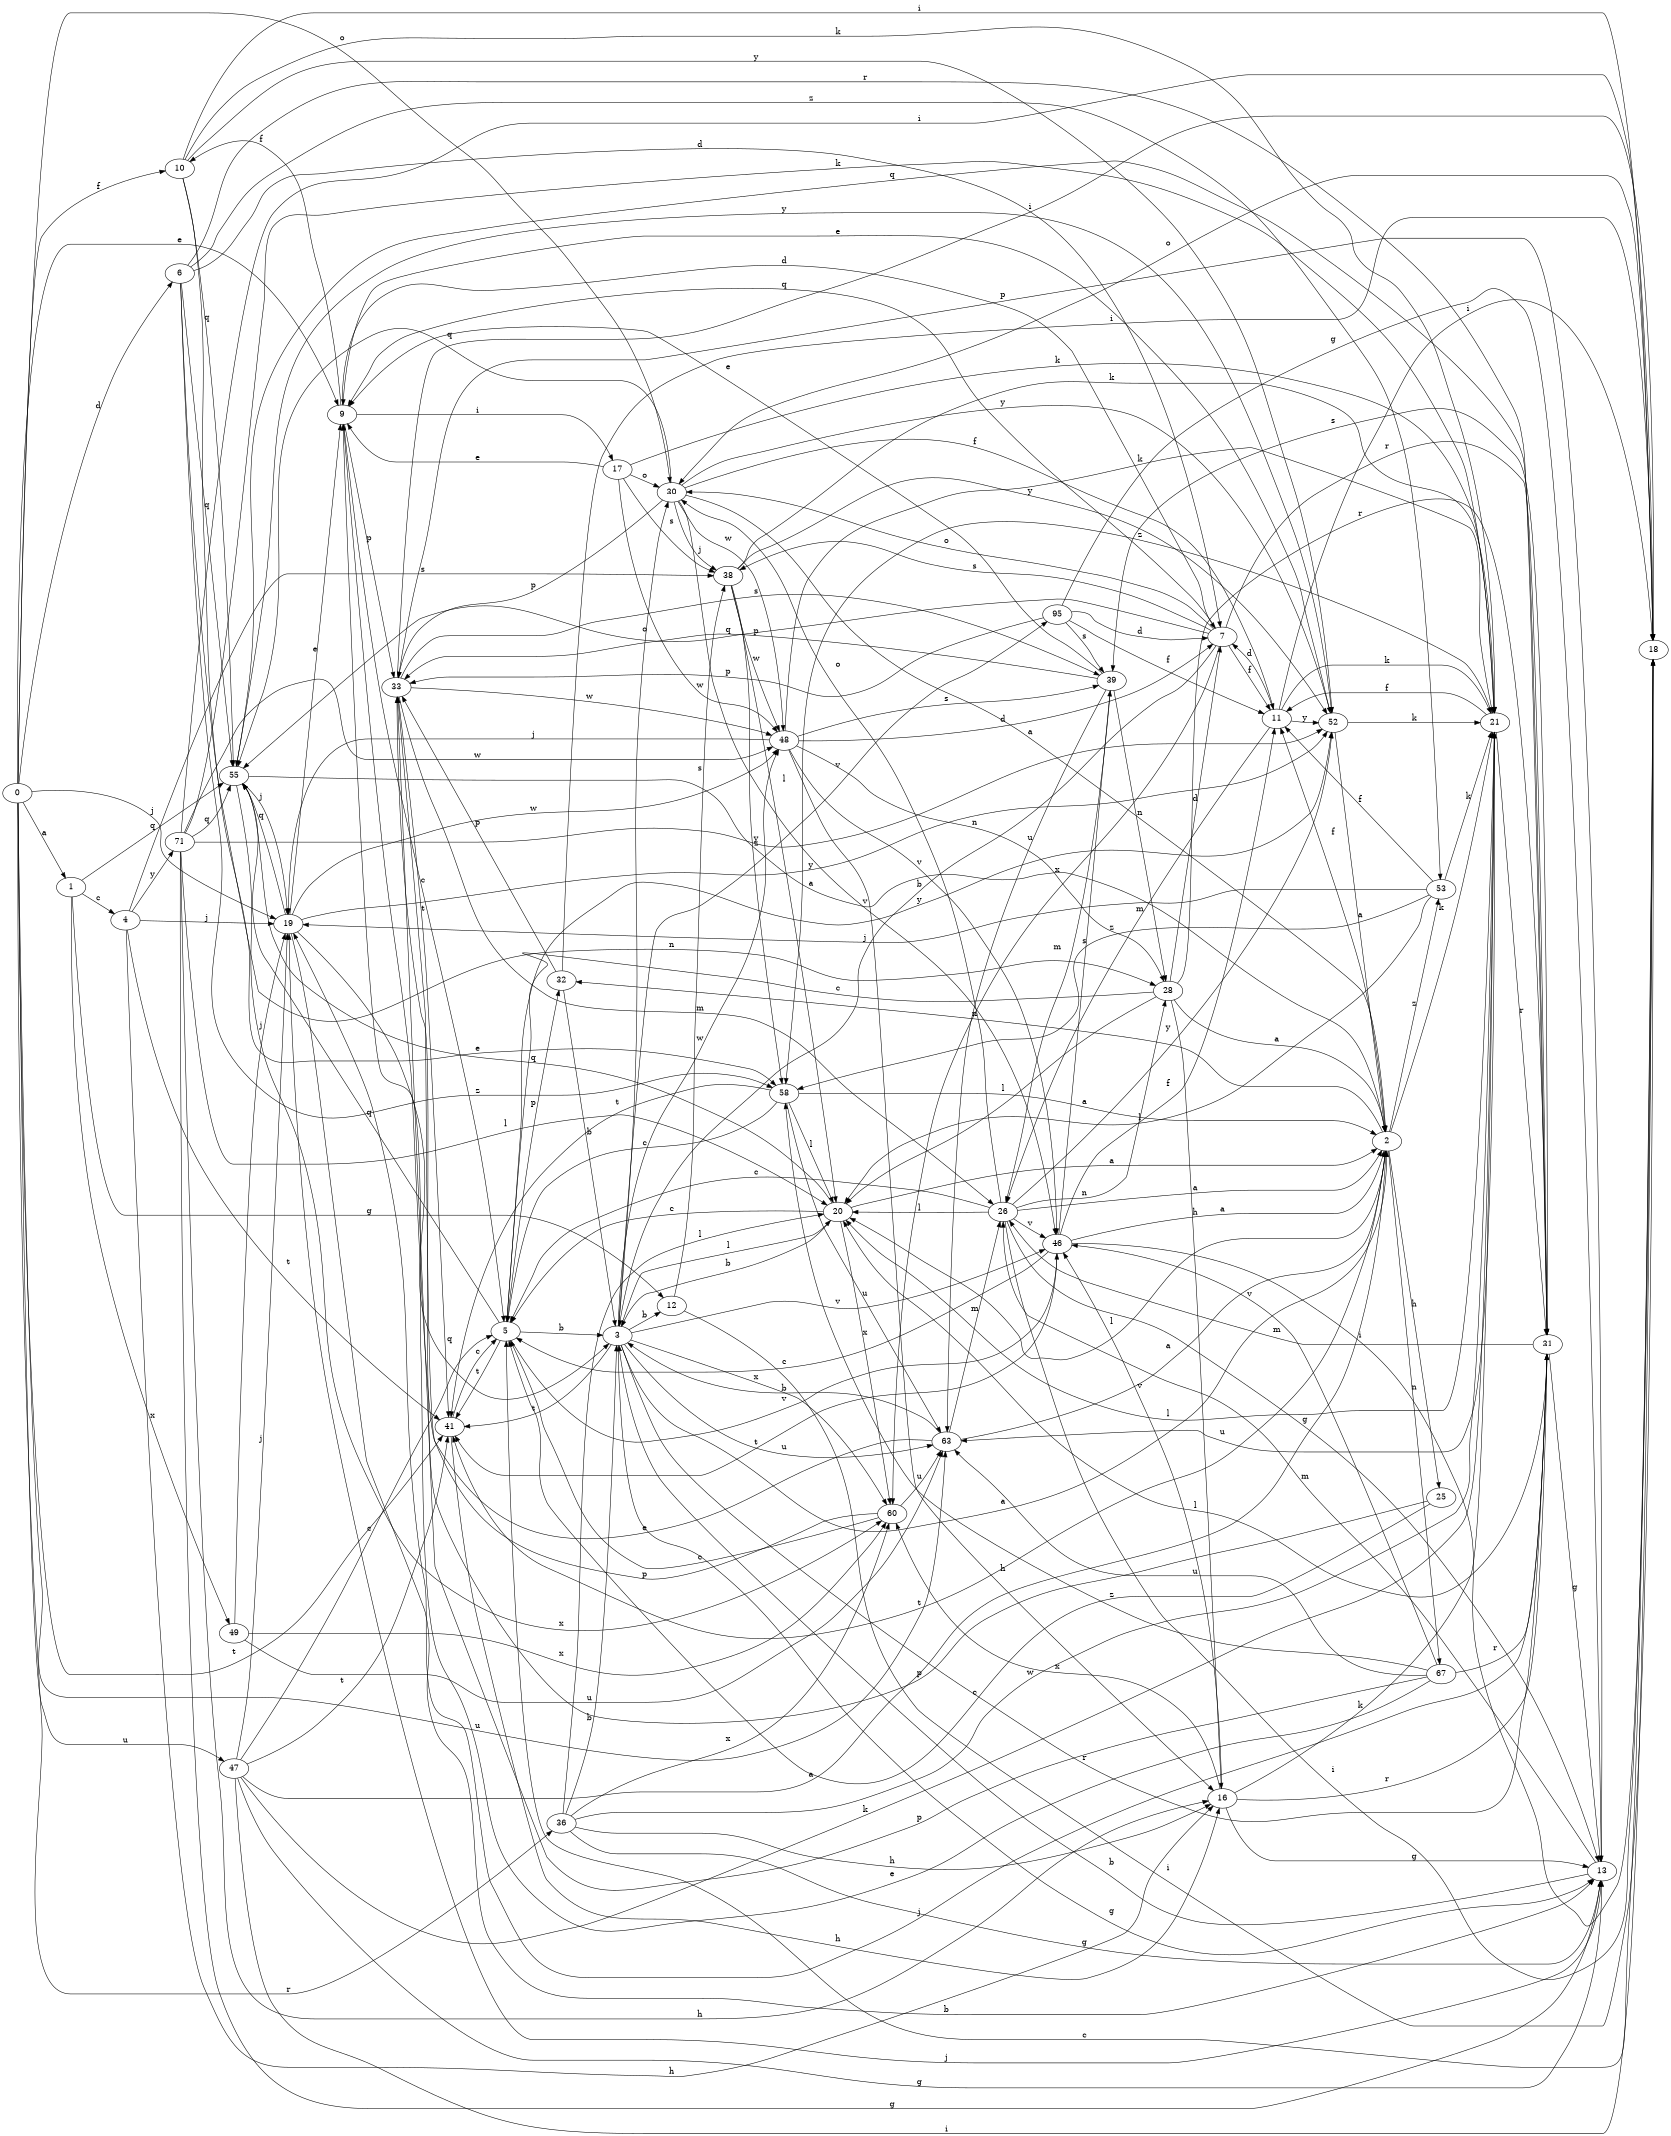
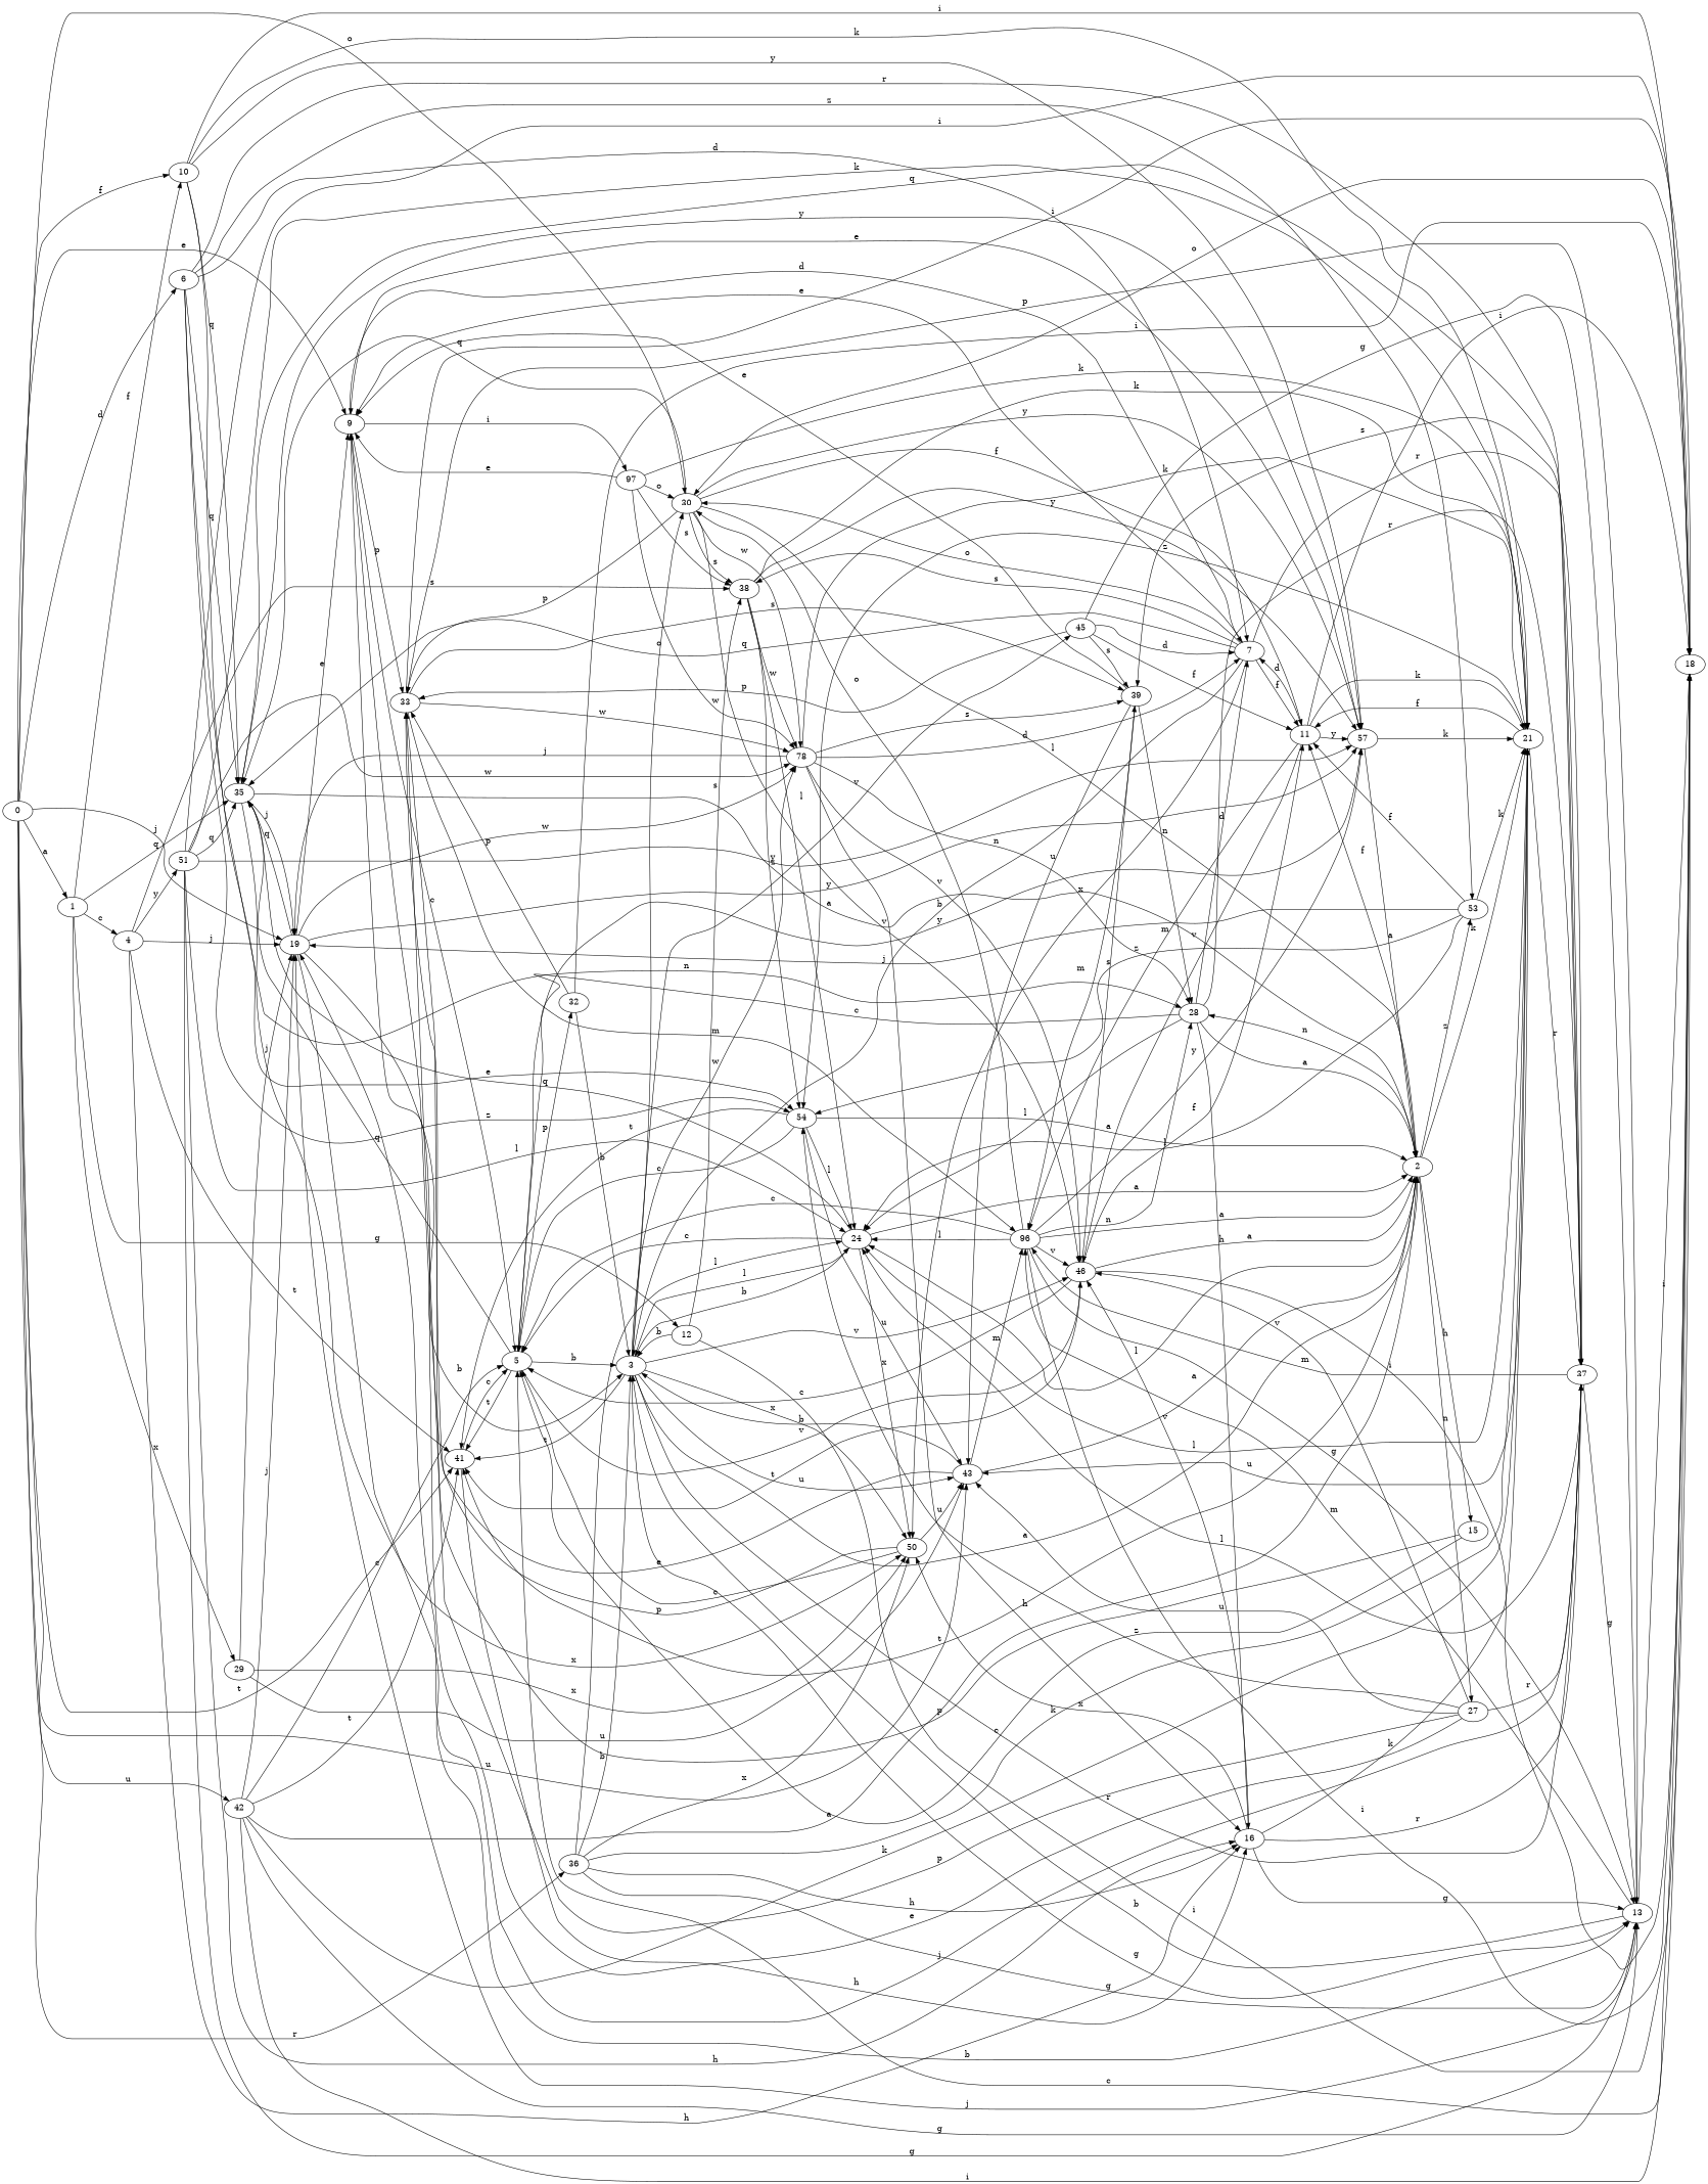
  strict digraph {
    fontname="DejaVu Serif"
    rankdir=LR
    node [fontname="DejaVu Serif"]
    edge [fontname="DejaVu Serif"]
    0
    1
    6
    9
    10
    19
    30
    36
    41
-   42 [label=47]
-   43 [label=63]
+   42
+   43
    4
    12
-   35 [label=55]
-   49
+   35
+   49 [label=29]
    28
    53
-   37 [label=31]
+   37
    7
-   54 [label=58]
+   54
    5
-   17
+   17 [label=97]
    33
    21
-   52
+   52 [label=57]
    18
    3
    13
-   48
+   48 [label=78]
    2
    11
    46
    38
-   24 [label=20]
-   50 [label=60]
+   24
+   50
    16
-   26
-   51 [label=71]
-   15 [label=25]
-   27 [label=67]
-   45 [label=95]
+   26 [label=96]
+   51
+   15
+   27
+   45
    39
    32
    0 -> 1 [label=a]
    0 -> 6 [label=d]
    0 -> 9 [label=e]
    0 -> 10 [label=f]
    0 -> 19 [label=j]
    0 -> 30 [label=o]
    0 -> 36 [label=r]
    0 -> 41 [label=t]
    0 -> 42 [label=u]
    0 -> 43 [label=u]
-   9 -> 10 [label=f]
+   1 -> 10 [label=f]
    1 -> 4 [label=c]
    1 -> 12 [label=g]
    1 -> 35 [label=q]
    1 -> 49 [label=x]
    6 -> 35 [label=q]
    6 -> 28 [label=n]
    6 -> 53 [label=z]
    6 -> 37 [label=r]
    6 -> 7 [label=d]
    6 -> 54 [label=z]
    9 -> 7 [label=d]
    9 -> 5 [label=c]
    9 -> 17 [label=i]
    9 -> 33 [label=p]
    10 -> 35 [label=q]
    10 -> 54 [label=e]
    10 -> 21 [label=k]
    10 -> 52 [label=y]
    10 -> 18 [label=i]
    19 -> 9 [label=e]
    19 -> 35 [label=q]
    19 -> 52 [label=y]
-   19 -> 3 [label=q]
+   19 -> 3 [label=b]
    19 -> 13 [label=b]
    19 -> 48 [label=w]
    30 -> 35 [label=q]
    30 -> 33 [label=p]
    30 -> 52 [label=y]
    30 -> 48 [label=w]
-   30 -> 2 [label=a]
+   30 -> 2 [label=l]
    30 -> 11 [label=f]
    30 -> 46 [label=v]
-   30 -> 38 [label=j]
-   36 -> 21 [label=w]
+   30 -> 38 [label=s]
+   36 -> 21 [label=k]
    36 -> 3 [label=b]
    36 -> 13 [label=g]
    36 -> 24 [label=l]
    36 -> 50 [label=x]
    36 -> 16 [label=h]
    41 -> 5 [label=c]
    41 -> 16 [label=h]
    42 -> 19 [label=j]
    42 -> 41 [label=t]
    42 -> 5 [label=c]
    42 -> 21 [label=k]
    42 -> 18 [label=i]
    42 -> 13 [label=g]
    42 -> 2 [label=a]
    43 -> 9 [label=e]
    43 -> 3 [label=b]
    43 -> 2 [label=a]
    43 -> 26 [label=m]
    4 -> 19 [label=j]
    4 -> 41 [label=t]
    4 -> 38 [label=s]
    4 -> 16 [label=h]
    4 -> 51 [label=y]
    12 -> 18 [label=i]
-   3 -> 12 [label=b]
+   12 -> 3 [label=b]
    12 -> 38 [label=s]
    35 -> 19 [label=j]
    35 -> 52 [label=y]
    35 -> 2 [label=a]
    35 -> 50 [label=x]
    49 -> 19 [label=j]
    49 -> 43 [label=u]
    49 -> 50 [label=x]
    28 -> 37 [label=r]
    28 -> 7 [label=d]
    28 -> 5 [label=c]
    28 -> 2 [label=a]
    28 -> 24 [label=l]
    28 -> 16 [label=h]
    53 -> 19 [label=j]
    53 -> 54 [label=z]
    53 -> 21 [label=k]
    53 -> 11 [label=f]
    53 -> 24 [label=l]
    37 -> 19 [label=j]
    37 -> 35 [label=q]
    37 -> 13 [label=g]
    37 -> 24 [label=l]
    37 -> 26 [label=m]
    37 -> 39 [label=s]
-   7 -> 9 [label=q]
+   7 -> 9 [label=e]
    7 -> 30 [label=o]
    7 -> 35 [label=q]
    7 -> 37 [label=r]
    7 -> 3 [label=b]
    7 -> 11 [label=f]
    7 -> 38 [label=s]
    7 -> 50 [label=x]
    54 -> 41 [label=t]
    54 -> 43 [label=u]
    54 -> 5 [label=c]
    54 -> 2 [label=a]
    54 -> 24 [label=l]
    5 -> 41 [label=t]
    5 -> 35 [label=q]
    5 -> 52 [label=y]
    5 -> 3 [label=b]
    5 -> 46 [label=v]
    5 -> 32 [label=p]
    17 -> 9 [label=e]
    17 -> 30 [label=o]
    17 -> 21 [label=k]
    17 -> 48 [label=w]
    17 -> 38 [label=s]
-   33 -> 41 [label=t]
    33 -> 18 [label=i]
    33 -> 48 [label=w]
    33 -> 26 [label=m]
    33 -> 39 [label=s]
    21 -> 43 [label=u]
    21 -> 37 [label=r]
    21 -> 54 [label=z]
    21 -> 11 [label=f]
    21 -> 24 [label=l]
    52 -> 9 [label=e]
    52 -> 21 [label=k]
    52 -> 2 [label=a]
    18 -> 30 [label=o]
    18 -> 5 [label=c]
    3 -> 30 [label=o]
    3 -> 41 [label=t]
    3 -> 43 [label=u]
    3 -> 37 [label=r]
    3 -> 13 [label=g]
    3 -> 48 [label=w]
    3 -> 2 [label=a]
    3 -> 46 [label=v]
    3 -> 24 [label=l]
    3 -> 50 [label=x]
    3 -> 45 [label=v]
    13 -> 19 [label=j]
    13 -> 33 [label=p]
+   13 -> 18 [label=i]
    13 -> 3 [label=b]
    13 -> 26 [label=m]
    48 -> 19 [label=j]
    48 -> 28 [label=n]
    48 -> 7 [label=d]
    48 -> 21 [label=k]
    48 -> 46 [label=v]
    48 -> 16 [label=h]
    48 -> 39 [label=s]
    2 -> 41 [label=t]
-   2 -> 32 [label=n]
+   2 -> 28 [label=n]
    2 -> 53 [label=z]
    2 -> 21 [label=k]
    2 -> 11 [label=f]
    2 -> 24 [label=l]
    2 -> 15 [label=h]
    2 -> 27 [label=n]
    11 -> 7 [label=d]
    11 -> 21 [label=k]
    11 -> 52 [label=y]
    11 -> 18 [label=i]
+   11 -> 46 [label=v]
    11 -> 26 [label=m]
    46 -> 41 [label=t]
    46 -> 5 [label=c]
    46 -> 18 [label=i]
    46 -> 2 [label=a]
    46 -> 11 [label=f]
    46 -> 39 [label=s]
    38 -> 54 [label=z]
    38 -> 21 [label=k]
    38 -> 52 [label=y]
    38 -> 48 [label=w]
    38 -> 24 [label=l]
    24 -> 35 [label=q]
    24 -> 5 [label=c]
    24 -> 3 [label=b]
    24 -> 2 [label=a]
    24 -> 50 [label=x]
    50 -> 43 [label=u]
    50 -> 5 [label=c]
    50 -> 33 [label=p]
    16 -> 37 [label=r]
    16 -> 21 [label=k]
    16 -> 13 [label=g]
    16 -> 46 [label=v]
    16 -> 50 [label=x]
    26 -> 30 [label=o]
    26 -> 28 [label=n]
    26 -> 5 [label=c]
    26 -> 52 [label=y]
    26 -> 18 [label=i]
    26 -> 13 [label=g]
    26 -> 2 [label=a]
    26 -> 46 [label=v]
    26 -> 24 [label=l]
    51 -> 35 [label=q]
    51 -> 21 [label=k]
    51 -> 52 [label=y]
    51 -> 18 [label=i]
    51 -> 13 [label=g]
    51 -> 48 [label=w]
    51 -> 24 [label=l]
    51 -> 16 [label=h]
    15 -> 5 [label=c]
    15 -> 33 [label=p]
    27 -> 9 [label=e]
    27 -> 43 [label=u]
    27 -> 37 [label=r]
    27 -> 54 [label=z]
    27 -> 33 [label=p]
    27 -> 46 [label=v]
    45 -> 7 [label=d]
    45 -> 33 [label=p]
    45 -> 13 [label=g]
    45 -> 11 [label=f]
    45 -> 39 [label=s]
    39 -> 9 [label=e]
    39 -> 43 [label=u]
    39 -> 28 [label=n]
-   39 -> 33 [label=p]
    39 -> 26 [label=m]
    32 -> 33 [label=p]
    32 -> 18 [label=i]
    32 -> 3 [label=b]
  }
